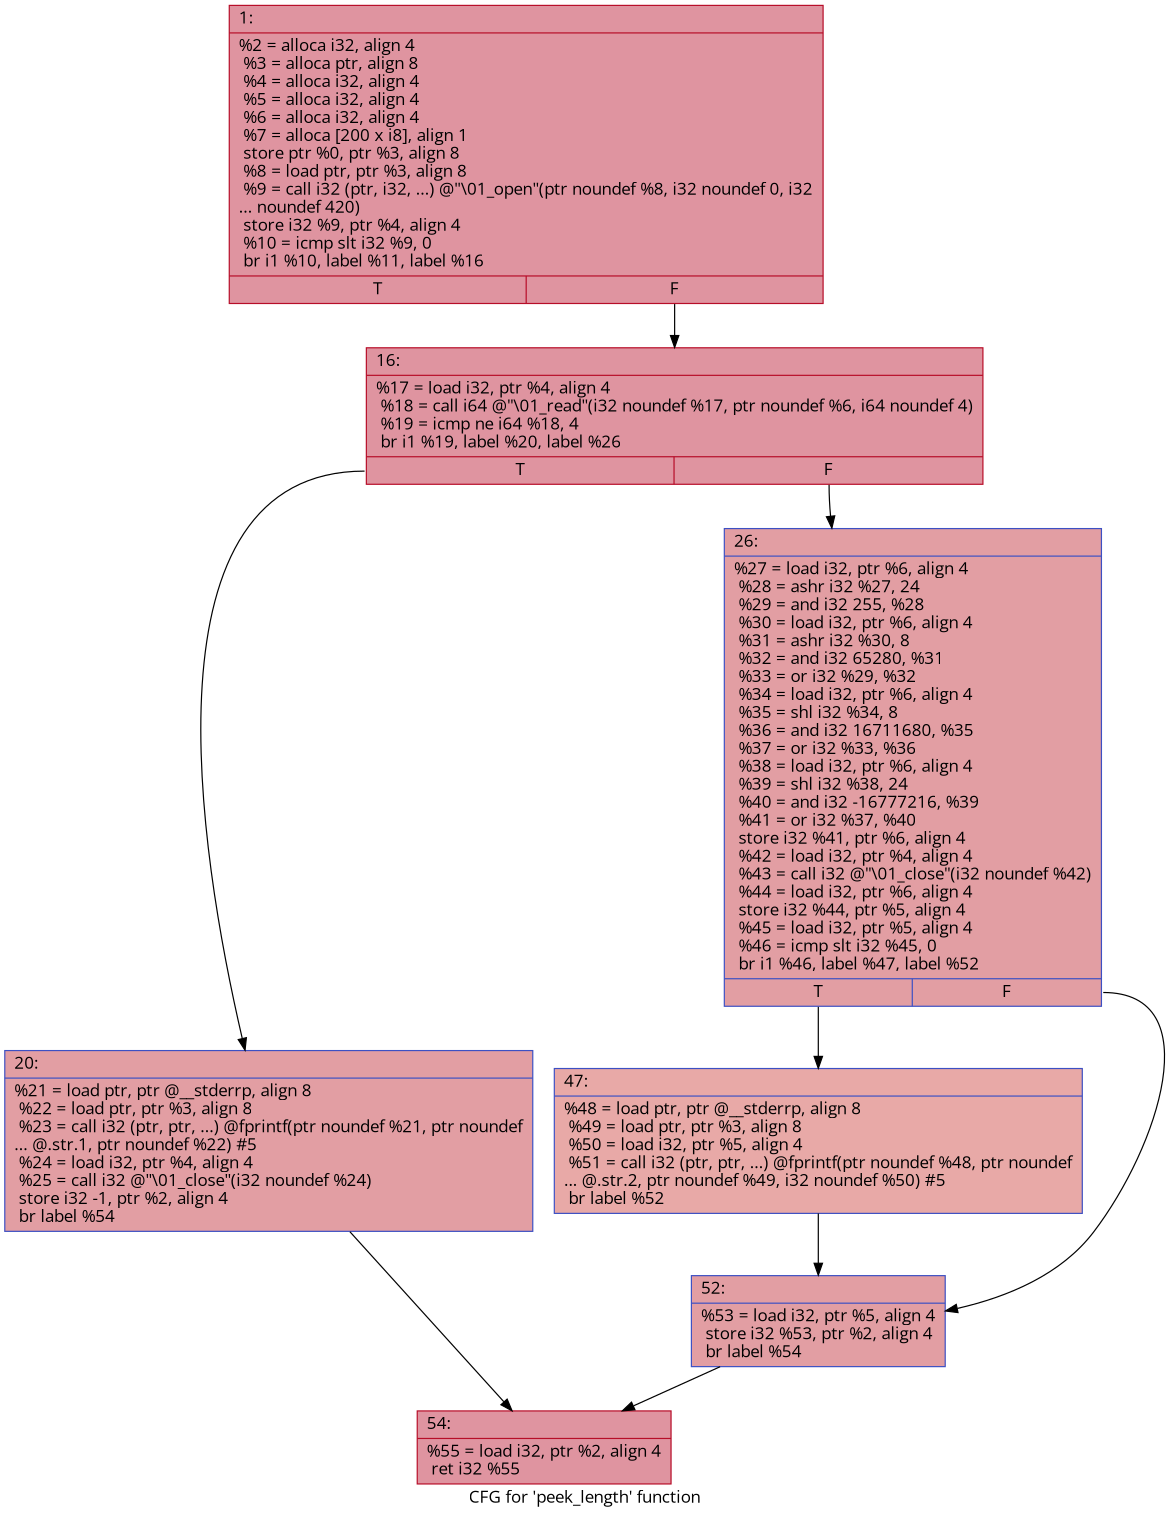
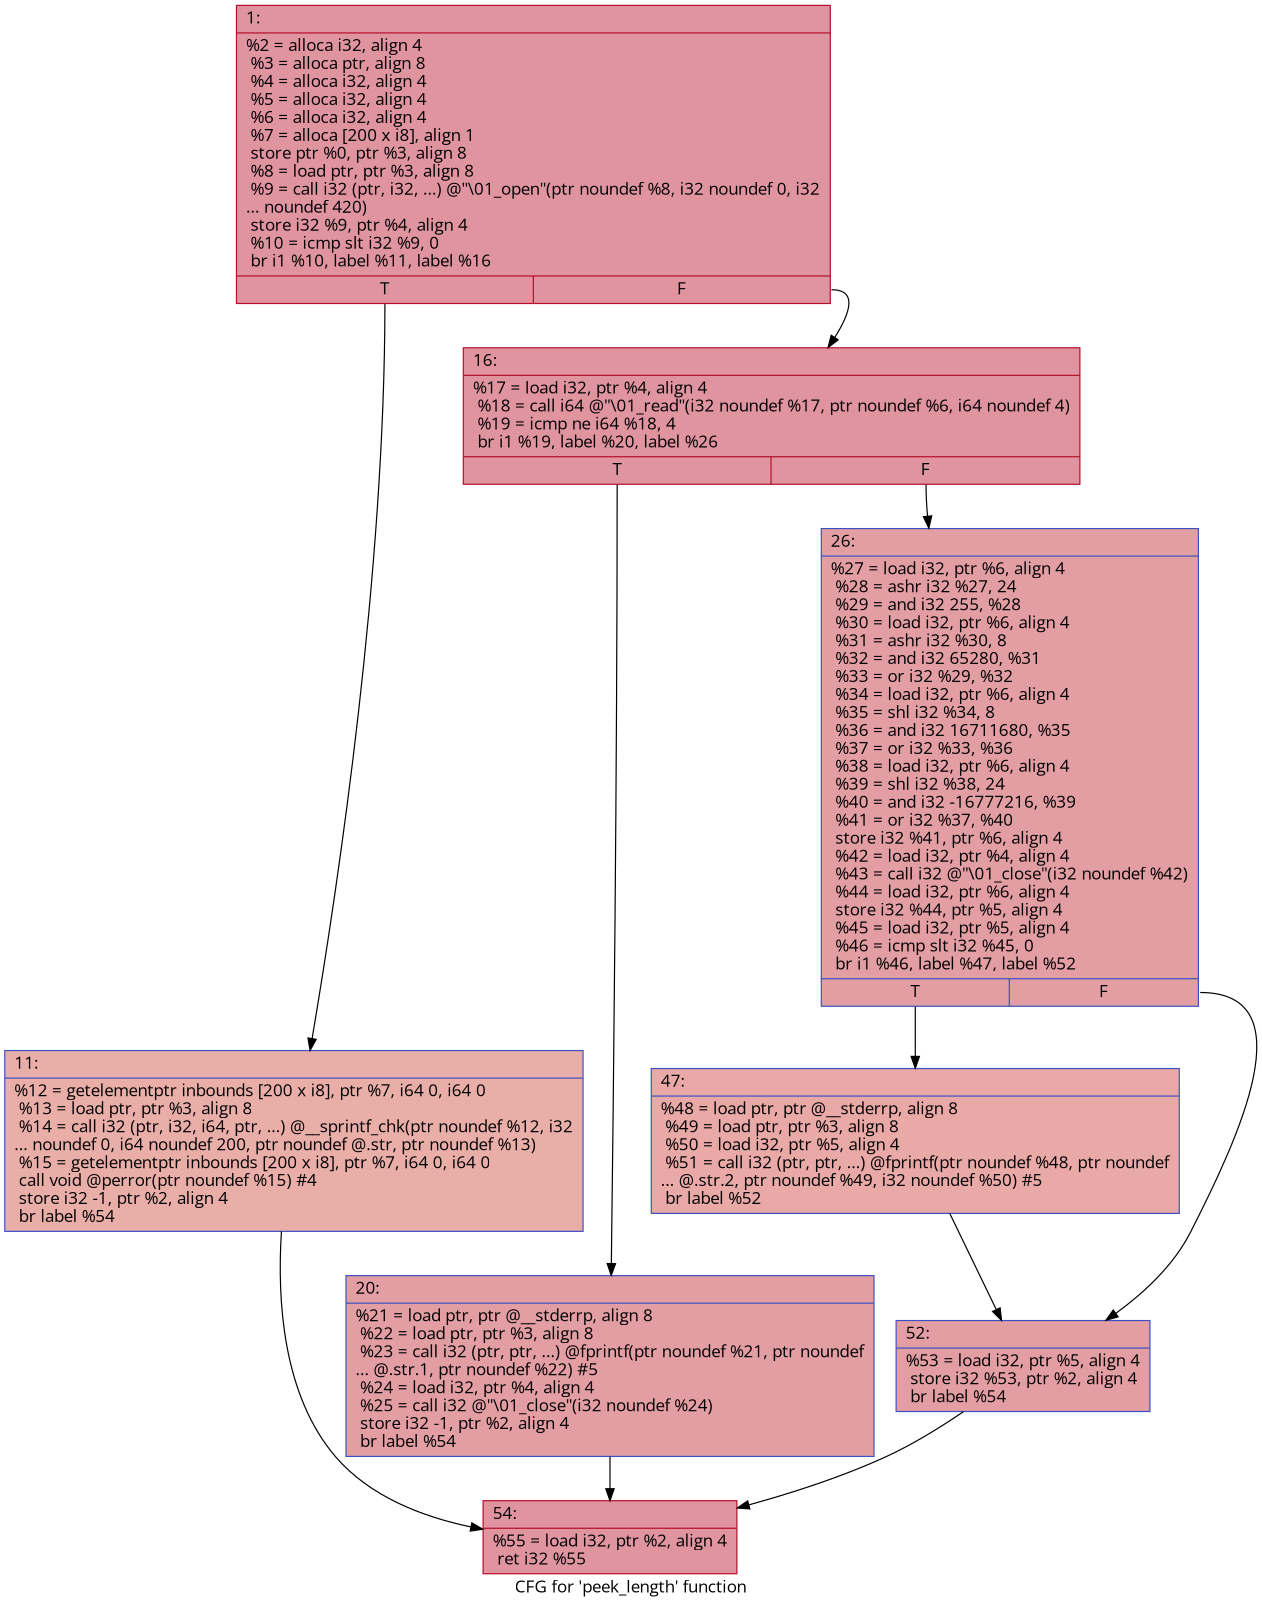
  digraph {
    label="CFG for 'peek_length' function"
    fontname="Open Sans"
    node [color="#3d50c3ff" fillcolor="#b70d2870" fontname="Open Sans" shape=record style=filled]
    edge [fontname="Open Sans"]
    n1 [color="#b70d28ff" label="{1:\l|  %2 = alloca i32, align 4\l  %3 = alloca ptr, align 8\l  %4 = alloca i32, align 4\l  %5 = alloca i32, align 4\l  %6 = alloca i32, align 4\l  %7 = alloca [200 x i8], align 1\l  store ptr %0, ptr %3, align 8\l  %8 = load ptr, ptr %3, align 8\l  %9 = call i32 (ptr, i32, ...) @\"\\01_open\"(ptr noundef %8, i32 noundef 0, i32\l... noundef 420)\l  store i32 %9, ptr %4, align 4\l  %10 = icmp slt i32 %9, 0\l  br i1 %10, label %11, label %16\l|{<s0>T|<s1>F}}"]
+   n2 [fillcolor="#d0473d70" label="{11:\l|  %12 = getelementptr inbounds [200 x i8], ptr %7, i64 0, i64 0\l  %13 = load ptr, ptr %3, align 8\l  %14 = call i32 (ptr, i32, i64, ptr, ...) @__sprintf_chk(ptr noundef %12, i32\l... noundef 0, i64 noundef 200, ptr noundef @.str, ptr noundef %13)\l  %15 = getelementptr inbounds [200 x i8], ptr %7, i64 0, i64 0\l  call void @perror(ptr noundef %15) #4\l  store i32 -1, ptr %2, align 4\l  br label %54\l}"]
    n3 [color="#b70d28ff" label="{16:\l|  %17 = load i32, ptr %4, align 4\l  %18 = call i64 @\"\\01_read\"(i32 noundef %17, ptr noundef %6, i64 noundef 4)\l  %19 = icmp ne i64 %18, 4\l  br i1 %19, label %20, label %26\l|{<s0>T|<s1>F}}"]
    n4 [color="#b70d28ff" label="{54:\l|  %55 = load i32, ptr %2, align 4\l  ret i32 %55\l}"]
    n5 [fillcolor="#be242e70" label="{20:\l|  %21 = load ptr, ptr @__stderrp, align 8\l  %22 = load ptr, ptr %3, align 8\l  %23 = call i32 (ptr, ptr, ...) @fprintf(ptr noundef %21, ptr noundef\l... @.str.1, ptr noundef %22) #5\l  %24 = load i32, ptr %4, align 4\l  %25 = call i32 @\"\\01_close\"(i32 noundef %24)\l  store i32 -1, ptr %2, align 4\l  br label %54\l}"]
    n6 [fillcolor="#be242e70" label="{26:\l|  %27 = load i32, ptr %6, align 4\l  %28 = ashr i32 %27, 24\l  %29 = and i32 255, %28\l  %30 = load i32, ptr %6, align 4\l  %31 = ashr i32 %30, 8\l  %32 = and i32 65280, %31\l  %33 = or i32 %29, %32\l  %34 = load i32, ptr %6, align 4\l  %35 = shl i32 %34, 8\l  %36 = and i32 16711680, %35\l  %37 = or i32 %33, %36\l  %38 = load i32, ptr %6, align 4\l  %39 = shl i32 %38, 24\l  %40 = and i32 -16777216, %39\l  %41 = or i32 %37, %40\l  store i32 %41, ptr %6, align 4\l  %42 = load i32, ptr %4, align 4\l  %43 = call i32 @\"\\01_close\"(i32 noundef %42)\l  %44 = load i32, ptr %6, align 4\l  store i32 %44, ptr %5, align 4\l  %45 = load i32, ptr %5, align 4\l  %46 = icmp slt i32 %45, 0\l  br i1 %46, label %47, label %52\l|{<s0>T|<s1>F}}"]
    n7 [fillcolor="#ca3b3770" label="{47:\l|  %48 = load ptr, ptr @__stderrp, align 8\l  %49 = load ptr, ptr %3, align 8\l  %50 = load i32, ptr %5, align 4\l  %51 = call i32 (ptr, ptr, ...) @fprintf(ptr noundef %48, ptr noundef\l... @.str.2, ptr noundef %49, i32 noundef %50) #5\l  br label %52\l}"]
    n8 [fillcolor="#be242e70" label="{52:\l|  %53 = load i32, ptr %5, align 4\l  store i32 %53, ptr %2, align 4\l  br label %54\l}"]
+   n1 -> n2 [tailport=s0]
    n1 -> n3 [tailport=s1]
+   n2 -> n4
    n3 -> n5 [tailport=s0]
    n3 -> n6 [tailport=s1]
    n5 -> n4
    n6 -> n7 [tailport=s0]
    n6 -> n8 [tailport=s1]
    n7 -> n8
    n8 -> n4
  }
